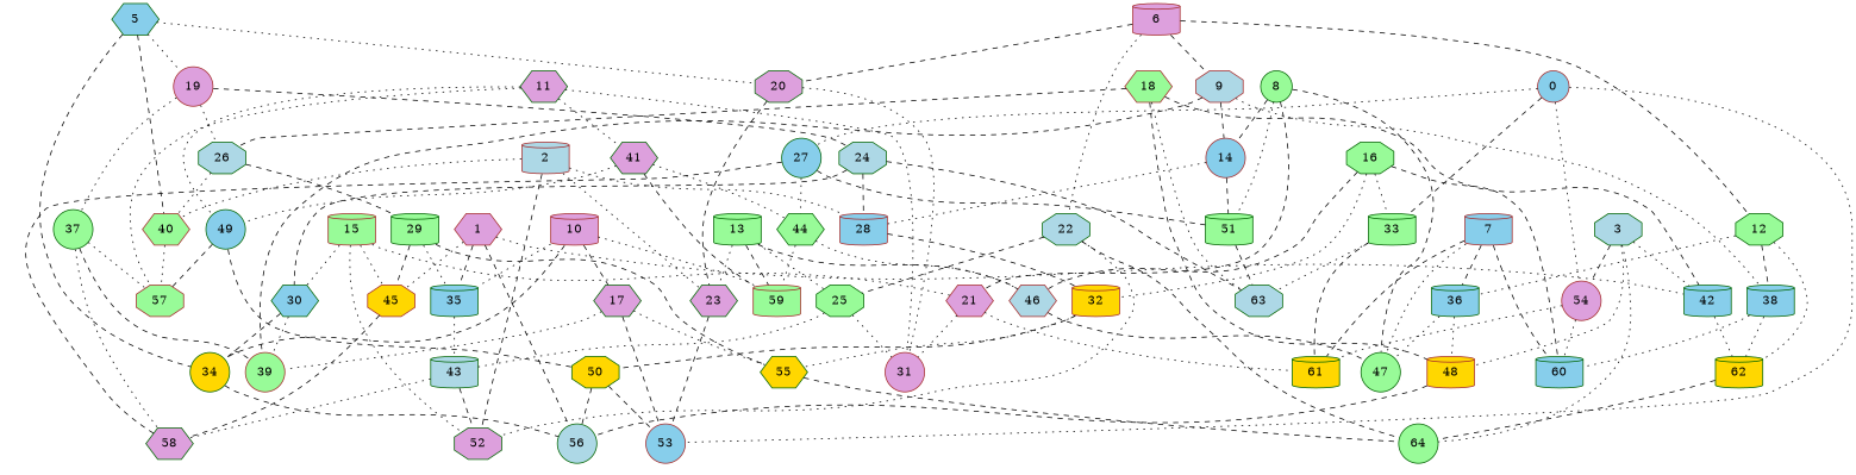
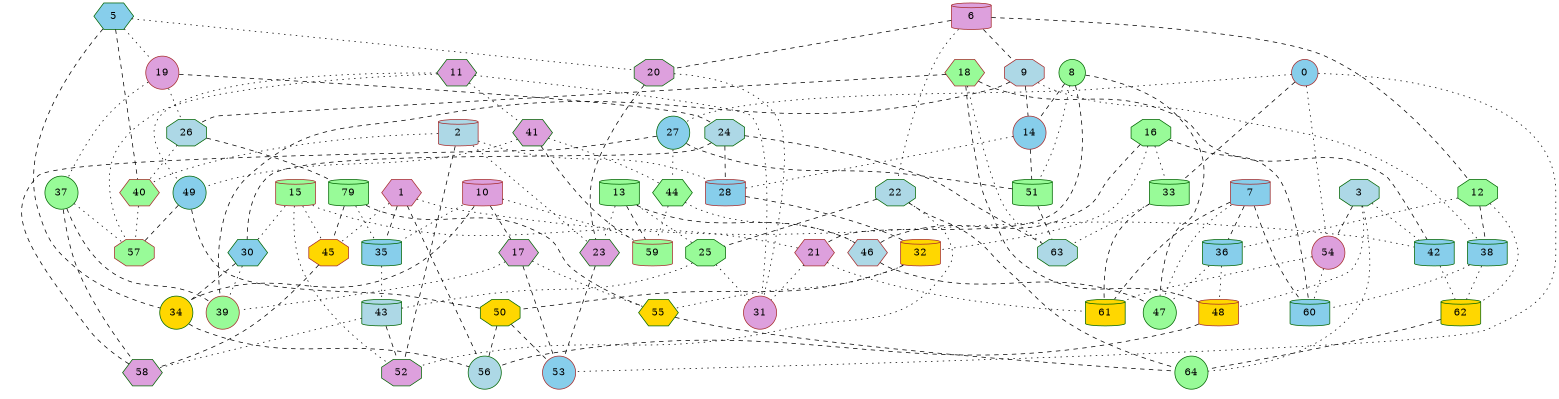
  graph {
    node [color=darkgreen fillcolor=palegreen shape=cylinder style=filled]
    edge [style=dotted]
    1 [color=brown fillcolor=plum shape=hexagon]
    35 [fillcolor=skyblue]
    42 [fillcolor=skyblue]
    45 [color=brown fillcolor=gold shape=octagon]
    56 [fillcolor=lightblue shape=circle]
    43 [fillcolor=lightblue]
    62 [fillcolor=gold]
    58 [fillcolor=plum shape=hexagon]
    2 [color=brown fillcolor=lightblue]
    23 [fillcolor=plum shape=hexagon]
    28 [color=brown fillcolor=skyblue]
    40 [color=brown shape=hexagon]
    52 [fillcolor=plum shape=octagon]
    53 [color=brown fillcolor=skyblue shape=circle]
    32 [color=brown fillcolor=gold]
    57 [color=brown shape=octagon]
    3 [fillcolor=lightblue shape=octagon]
    48 [color=brown fillcolor=gold]
    54 [color=brown fillcolor=plum shape=circle]
    64 [shape=circle]
    60 [fillcolor=skyblue]
    61 [fillcolor=gold]
    n23 [color=brown fillcolor=skyblue label=0 shape=circle]
    27 [fillcolor=skyblue shape=circle]
    33
    51
    44 [shape=hexagon]
    63 [fillcolor=lightblue shape=octagon]
    5 [fillcolor=skyblue shape=hexagon]
    19 [color=brown fillcolor=plum shape=circle]
    20 [fillcolor=plum shape=octagon]
    34 [fillcolor=gold shape=circle]
    26 [fillcolor=lightblue shape=octagon]
    24 [fillcolor=lightblue shape=octagon]
    37 [shape=circle]
    31 [color=brown fillcolor=plum shape=circle]
    6 [color=brown fillcolor=plum]
    9 [color=brown fillcolor=lightblue shape=octagon]
    12 [shape=octagon]
    22 [fillcolor=lightblue shape=octagon]
    14 [color=brown fillcolor=skyblue shape=circle]
    38 [fillcolor=skyblue]
    39 [color=brown shape=circle]
    36 [fillcolor=skyblue]
    25 [shape=octagon]
    7 [color=brown fillcolor=skyblue]
    47 [shape=circle]
    8 [shape=circle]
    21 [color=brown fillcolor=plum shape=hexagon]
    10 [color=brown fillcolor=plum]
    17 [fillcolor=plum shape=hexagon]
    59 [color=brown]
    55 [fillcolor=gold shape=hexagon]
    11 [fillcolor=plum shape=hexagon]
    41 [fillcolor=plum shape=hexagon]
    49 [fillcolor=skyblue shape=circle]
    50 [fillcolor=gold shape=octagon]
    13
    46 [color=brown fillcolor=lightblue shape=hexagon]
    15 [color=brown]
    30 [fillcolor=skyblue shape=hexagon]
    16 [shape=octagon]
    18 [color=brown shape=hexagon]
-   29
+   29 [label=79]
    1 -- 35 [style=dashed]
    1 -- 42
    1 -- 45
    1 -- 56 [style=dashed]
    35 -- 43
    42 -- 62
    45 -- 58 [style=dashed]
    43 -- 58
    43 -- 52 [style=dashed]
    62 -- 64 [style=dashed]
    2 -- 23
    2 -- 28
    2 -- 40
    2 -- 52 [style=dashed]
    23 -- 53 [style=dashed]
    28 -- 32 [style=dashed]
    40 -- 57
    32 -- 55
    32 -- 50 [style=dashed]
    3 -- 42
    3 -- 48
    3 -- 54 [style=dashed]
    3 -- 64
    48 -- 56 [style=dashed]
    54 -- 60
    54 -- 61
    n23 -- 53
    n23 -- 54
    n23 -- 27
    n23 -- 33 [style=dashed]
    27 -- 58 [style=dashed]
    27 -- 51 [style=dashed]
    27 -- 44
    33 -- 61 [style=dashed]
    33 -- 63
    51 -- 63 [style=dashed]
    44 -- 59
    44 -- 46
    5 -- 40 [style=dashed]
    5 -- 19
    5 -- 20
    5 -- 34 [style=dashed]
    19 -- 26
    19 -- 24 [style=dashed]
    19 -- 37
    20 -- 23 [style=dashed]
    20 -- 31
    34 -- 56 [style=dashed]
    26 -- 40
    26 -- 29 [style=dashed]
    24 -- 28 [style=dashed]
    24 -- 63 [style=dashed]
    24 -- 30 [style=dashed]
-   37 -- 58
+   37 -- 58 [style=dashed]
    37 -- 57
    37 -- 39 [style=dashed]
    6 -- 20 [style=dashed]
    6 -- 9 [style=dashed]
    6 -- 12 [style=dashed]
    6 -- 22
    9 -- 14 [style=dashed]
    9 -- 38
    9 -- 39 [style=dashed]
    12 -- 62
    12 -- 38 [style=dashed]
    12 -- 36
    22 -- 52
    22 -- 64 [style=dashed]
    22 -- 25 [style=dashed]
    14 -- 28
    14 -- 51 [style=dashed]
    38 -- 62
    38 -- 60
    36 -- 48
    36 -- 47
    25 -- 43
    25 -- 31
    7 -- 60 [style=dashed]
    7 -- 61 [style=dashed]
    7 -- 36 [style=dashed]
    7 -- 47
    8 -- 51
    8 -- 14 [style=dashed]
    8 -- 47 [style=dashed]
    8 -- 21 [style=dashed]
    21 -- 61
    21 -- 31
    10 -- 35
    10 -- 34 [style=dashed]
    10 -- 17 [style=dashed]
    10 -- 59
    17 -- 53 [style=dashed]
    17 -- 39
    17 -- 55
    55 -- 64 [style=dashed]
    11 -- 57
    11 -- 31
    11 -- 41
    11 -- 49
    41 -- 44
    41 -- 59 [style=dashed]
    41 -- 49
    49 -- 57 [style=dashed]
    49 -- 50 [style=dashed]
    50 -- 56 [style=dashed]
    50 -- 53 [style=dashed]
    13 -- 23
    13 -- 25
    13 -- 59 [style=dashed]
    13 -- 46 [style=dashed]
    46 -- 47 [style=dashed]
    15 -- 45
    15 -- 52
    15 -- 21
    15 -- 30
    30 -- 34 [style=dashed]
    30 -- 39
    16 -- 32
    16 -- 60 [style=dashed]
    16 -- 33
    16 -- 46 [style=dashed]
    18 -- 42 [style=dashed]
    18 -- 48 [style=dashed]
    18 -- 63
    18 -- 26 [style=dashed]
    29 -- 35
    29 -- 45 [style=dashed]
    29 -- 55 [style=dashed]
  }
